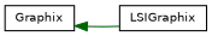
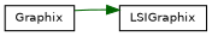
  digraph {
    rankdir=LR
    node [color=black fillcolor=white fontname=Helvetica fontsize=10 shape=record style=filled]
    n1 [height=0.2 label=Graphix width=0.4]
    n2 [height=0.2 label=LSIGraphix width=0.4]
-   n1 -> n2 [color=darkgreen dir=back fontname=Helvetica fontsize=10 labelfontname=Helvetica labelfontsize=10 style=solid]
+   n2 -> n1 [color=darkgreen dir=back fontname=Helvetica fontsize=10 labelfontname=Helvetica labelfontsize=10 style=solid]
  }
